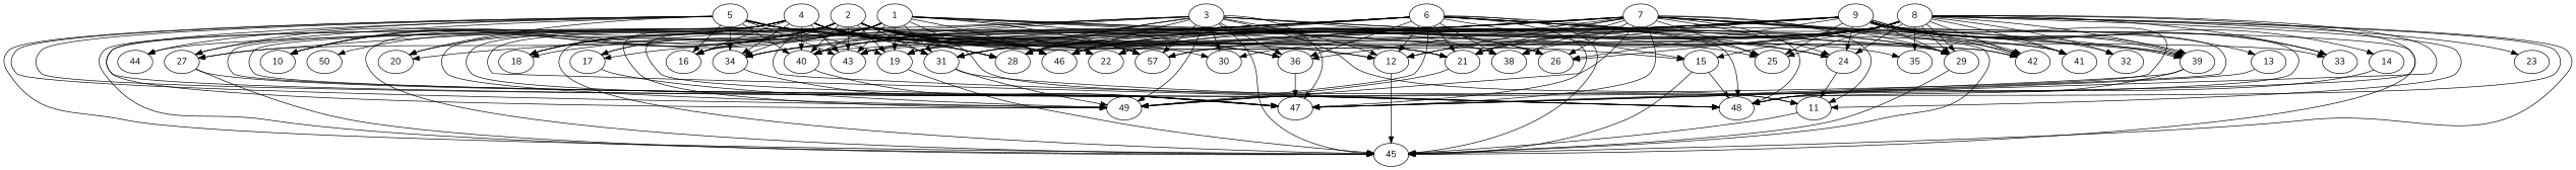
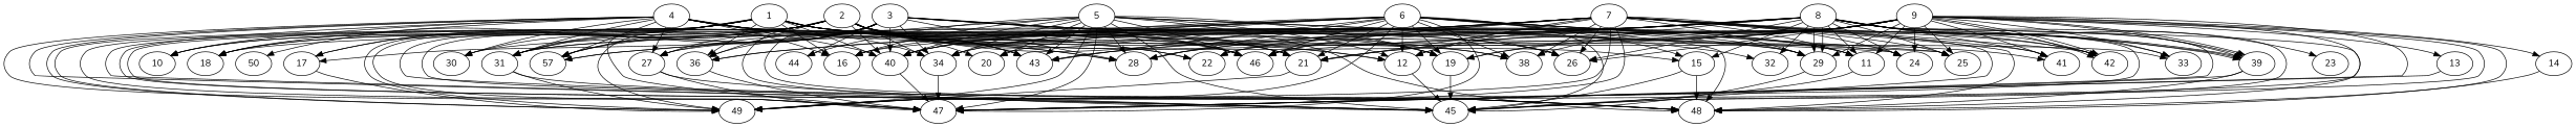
  digraph {
    fontname=Nunito
    node [alpha=0.09 fontname=Nunito]
    edge [fontname=Nunito]
    10 [alpha=0.18]
    1
    11 [alpha=0.03]
    16 [alpha=0.14]
    17 [alpha=0.13]
    18 [alpha=0.07]
    19 [alpha=0.16]
    21 [alpha=0.11]
    26 [alpha=0.11]
    31 [alpha=0.17]
    36 [alpha=0.20]
    n12 [alpha=0.00 label=57]
    38 [alpha=0.14]
    40 [alpha=0.18]
    41
    43 [alpha=0.15]
    45 [alpha=0.13]
    46 [alpha=0.11]
    47
    48 [alpha=0.01]
    49 [alpha=0.03]
    30 [alpha=0.13]
    2 [alpha=0.04]
    15 [alpha=0.13]
    20 [alpha=0.04]
    22 [alpha=0.00]
    27 [alpha=0.12]
    28 [alpha=0.00]
    33 [alpha=0.06]
    34 [alpha=0.19]
-   35 [alpha=0.15]
    42 [alpha=0.08]
    50 [alpha=0.19]
    3
    12 [alpha=0.11]
    29 [alpha=0.04]
    32 [alpha=0.20]
    44 [alpha=0.01]
    4 [alpha=0.17]
    5
    24
    25 [alpha=0.07]
    6 [alpha=0.16]
    39 [alpha=0.07]
    7 [alpha=0.13]
    8 [alpha=0.19]
    23 [alpha=0.00]
    9 [alpha=0.04]
    13 [alpha=0.01]
    14 [alpha=0.16]
    1 -> 10
    1 -> 11
    1 -> 16
    1 -> 17
    1 -> 18
    1 -> 19
    1 -> 21
    1 -> 26
    1 -> 31
    1 -> 36
    1 -> n12
    1 -> 38
    1 -> 40
    1 -> 41
    1 -> 43
    1 -> 45
    1 -> 46
    1 -> 47
    1 -> 48
    1 -> 49
    11 -> 45
    17 -> 49
    19 -> 45
    21 -> 49
    31 -> 48
    31 -> 49
    36 -> 47
    40 -> 47
    2 -> 10
    2 -> 17
    2 -> 18
    2 -> 19
    2 -> 21
    2 -> 26
    2 -> 31
    2 -> 36
    2 -> n12
    2 -> 38
    2 -> 40
    2 -> 43
    2 -> 45
    2 -> 46
    2 -> 47
    2 -> 48
    2 -> 49
    2 -> 15
    2 -> 20
    2 -> 22
    2 -> 27
    2 -> 28
    2 -> 33
    2 -> 34
-   2 -> 35
    2 -> 42
    2 -> 50
    15 -> 45
    15 -> 48
    27 -> 45
    27 -> 47
    34 -> 47
    3 -> 11
    3 -> 17
    3 -> 26
    3 -> 31
    3 -> 36
    3 -> n12
    3 -> 40
    3 -> 45
    3 -> 46
    3 -> 47
+   3 -> 48
    3 -> 49
    3 -> 30
    3 -> 28
    3 -> 34
    3 -> 12
    3 -> 29
    3 -> 32
    3 -> 44
    12 -> 45
    29 -> 45
    4 -> 10
    4 -> 16
    4 -> 18
    4 -> 21
    4 -> 31
    4 -> n12
    4 -> 40
    4 -> 43
    4 -> 45
    4 -> 46
    4 -> 47
    4 -> 48
    4 -> 49
    4 -> 30
    4 -> 22
    4 -> 27
    4 -> 28
    4 -> 34
    4 -> 12
    4 -> 29
    5 -> 16
    5 -> 19
    5 -> 40
    5 -> 43
    5 -> 45
    5 -> 46
    5 -> 47
    5 -> 48
    5 -> 49
    5 -> 20
    5 -> 27
    5 -> 28
    5 -> 34
    5 -> 12
    5 -> 44
    5 -> 24
    5 -> 25
    6 -> 16
    6 -> 18
    6 -> 19
    6 -> 21
    6 -> 36
    6 -> 38
    6 -> 40
    6 -> 43
    6 -> 45
    6 -> 46
    6 -> 47
    6 -> 48
    6 -> 49
    6 -> 15
    6 -> 20
    6 -> 28
    6 -> 34
    6 -> 42
    6 -> 12
    6 -> 29
    6 -> 24
    6 -> 25
    6 -> 39
    39 -> 47
    39 -> 48
    7 -> 11
    7 -> 16
    7 -> 21
    7 -> 26
    7 -> 36
    7 -> 38
    7 -> 40
    7 -> 41
    7 -> 45
    7 -> 46
    7 -> 47
    7 -> 48
    7 -> 49
    7 -> 22
    7 -> 27
    7 -> 28
    7 -> 42
    7 -> 12
    7 -> 29
    7 -> 24
    7 -> 25
    7 -> 39
    7 -> 39
    8 -> 11
    8 -> 19
    8 -> 21
    8 -> 26
    8 -> 31
    8 -> n12
    8 -> 40
    8 -> 41
    8 -> 43
    8 -> 45
    8 -> 46
    8 -> 47
    8 -> 48
    8 -> 49
    8 -> 30
    8 -> 15
    8 -> 28
    8 -> 33
-   8 -> 35
    8 -> 42
    8 -> 29
    8 -> 29
    8 -> 32
    8 -> 24
    8 -> 25
    8 -> 39
    8 -> 23
-   24 -> 11
+   9 -> 11
    9 -> 19
    9 -> 21
    9 -> 26
    9 -> 31
    9 -> n12
    9 -> 38
    9 -> 41
    9 -> 43
    9 -> 45
    9 -> 46
    9 -> 47
    9 -> 48
    9 -> 49
    9 -> 22
    9 -> 33
    9 -> 34
    9 -> 42
    9 -> 42
    9 -> 12
    9 -> 29
    9 -> 24
    9 -> 25
    9 -> 39
    9 -> 39
    9 -> 13
    9 -> 14
    13 -> 47
    14 -> 48
  }
